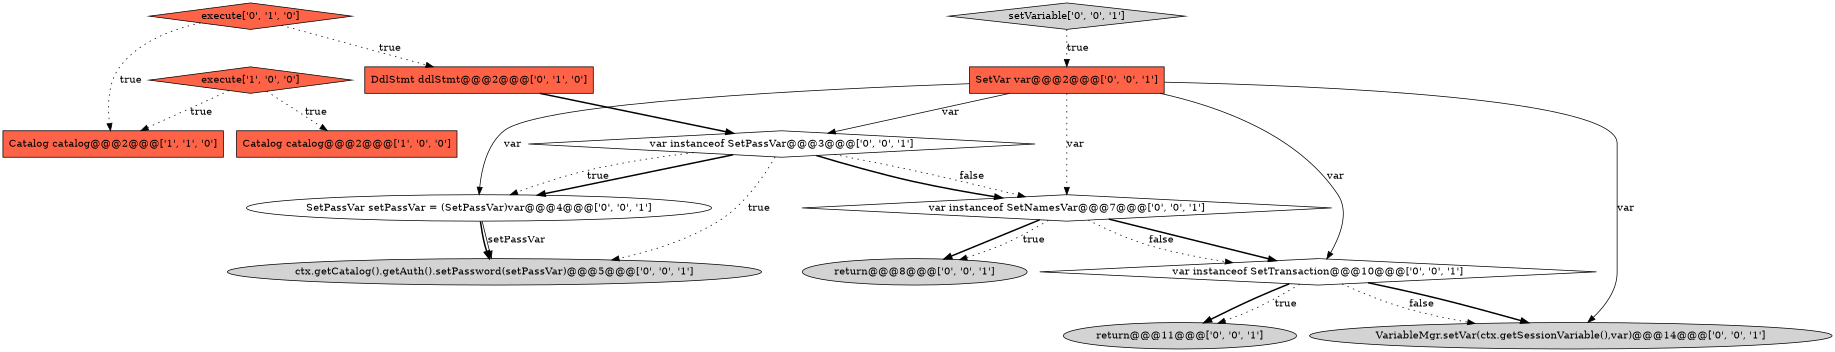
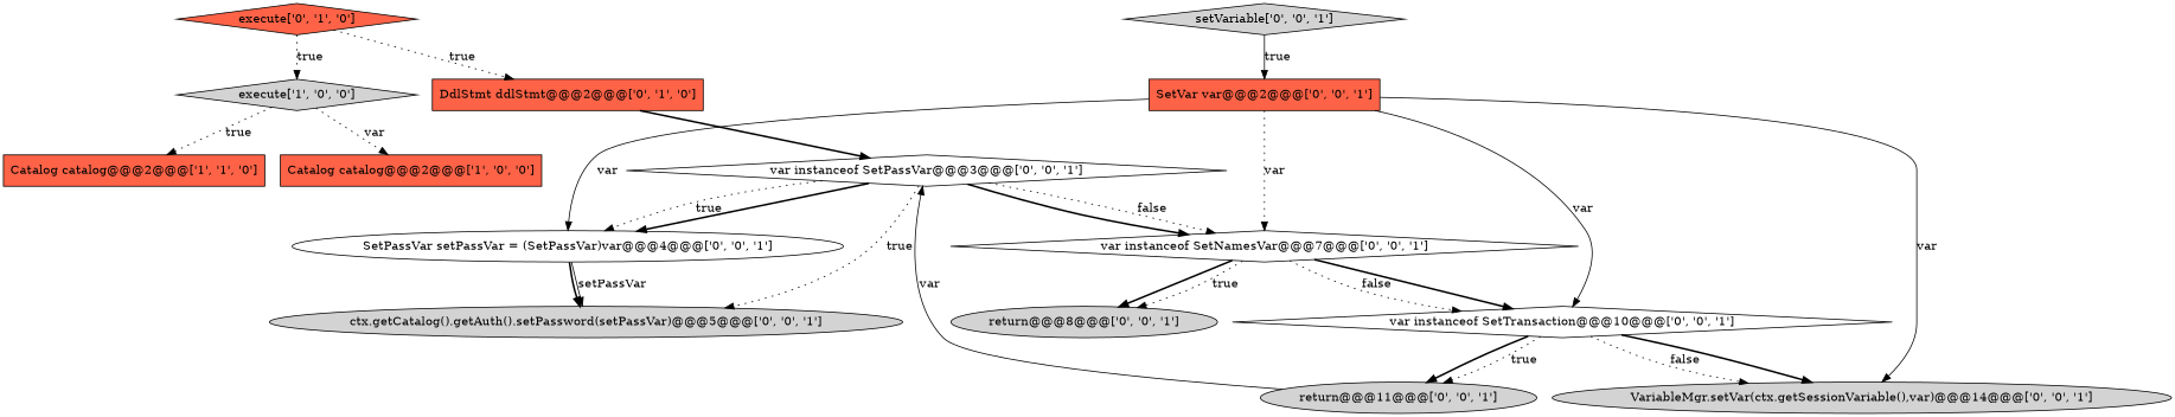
  digraph {
    node [fillcolor=lightgray shape=diamond style=filled]
    edge [style=dotted]
    n1 [fillcolor=tomato label="Catalog catalog@@@2@@@['1', '0', '0']" shape=box]
    n2 [label="VariableMgr.setVar(ctx.getSessionVariable(),var)@@@14@@@['0', '0', '1']" shape=ellipse]
-   n3 [fillcolor=tomato label="execute['1', '0', '0']"]
+   n3 [label="execute['1', '0', '0']"]
    n4 [fillcolor=tomato label="Catalog catalog@@@2@@@['1', '1', '0']" shape=box]
    n5 [fillcolor=tomato label="DdlStmt ddlStmt@@@2@@@['0', '1', '0']" shape=box]
    n6 [fillcolor=white label="var instanceof SetPassVar@@@3@@@['0', '0', '1']"]
    n7 [fillcolor=tomato label="SetVar var@@@2@@@['0', '0', '1']" shape=box]
    n8 [fillcolor=white label="var instanceof SetNamesVar@@@7@@@['0', '0', '1']"]
    n9 [fillcolor=white label="var instanceof SetTransaction@@@10@@@['0', '0', '1']"]
    n10 [fillcolor=white label="SetPassVar setPassVar = (SetPassVar)var@@@4@@@['0', '0', '1']" shape=ellipse]
    n11 [label="return@@@8@@@['0', '0', '1']" shape=ellipse]
    n12 [label="ctx.getCatalog().getAuth().setPassword(setPassVar)@@@5@@@['0', '0', '1']" shape=ellipse]
    n13 [label="return@@@11@@@['0', '0', '1']" shape=ellipse]
    n14 [fillcolor=tomato label="execute['0', '1', '0']"]
    n15 [label="setVariable['0', '0', '1']"]
-   n3 -> n1 [label=true]
+   n3 -> n1 [label=var]
    n3 -> n4 [label=true]
    n5 -> n6 [style=bold]
    n6 -> n8 [label=false]
    n6 -> n8 [style=bold]
    n6 -> n10 [style=bold]
    n6 -> n10 [label=true]
    n6 -> n12 [label=true]
    n7 -> n2 [label=var style=solid]
-   n7 -> n6 [label=var style=solid]
+   n13 -> n6 [label=var style=solid]
    n7 -> n8 [label=var]
    n7 -> n9 [label=var style=solid]
    n7 -> n10 [label=var style=solid]
    n8 -> n9 [style=bold]
    n8 -> n9 [label=false]
    n8 -> n11 [style=bold]
    n8 -> n11 [label=true]
    n9 -> n2 [style=bold]
    n9 -> n2 [label=false]
    n9 -> n13 [style=bold]
    n9 -> n13 [label=true]
    n10 -> n12 [style=bold]
    n10 -> n12 [label=setPassVar style=solid]
-   n14 -> n4 [label=true]
+   n14 -> n3 [label=true]
    n14 -> n5 [label=true]
-   n15 -> n7 [label=true]
+   n15 -> n7 [label=true style=solid]
  }
